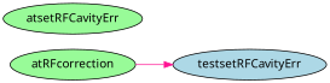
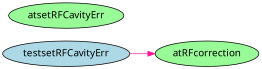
  digraph {
    rankdir=LR
    fontname="Noto Sans"
    node [style=filled fillcolor=palegreen fontname="Noto Sans"]
    testsetRFCavityErr [fillcolor=lightblue]
    atRFcorrection
    atsetRFCavityErr
-   atRFcorrection -> testsetRFCavityErr [color=deeppink fontname="Noto Sans"]
+   testsetRFCavityErr -> atRFcorrection [color=deeppink fontname="Noto Sans"]
  }
